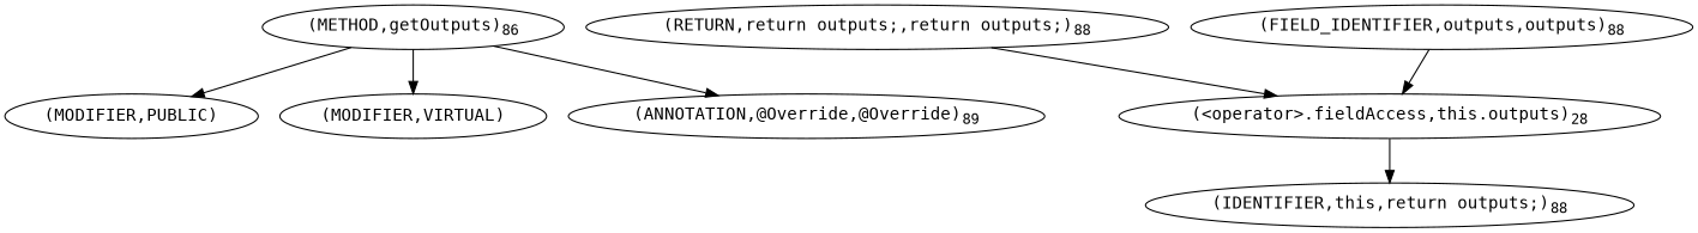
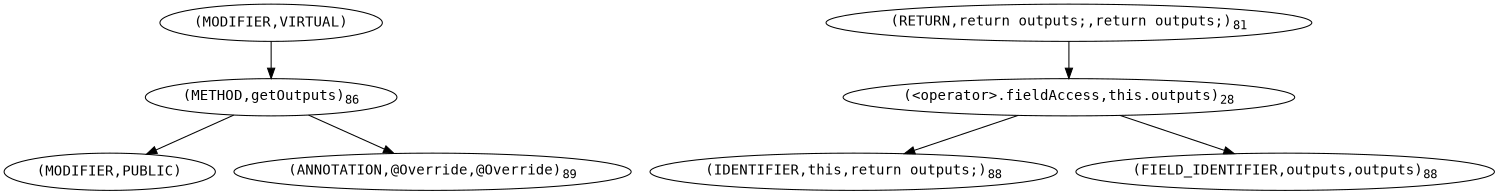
  digraph {
    fontname="DejaVu Sans Mono"
    node [fontname="DejaVu Sans Mono"]
    edge [fontname="DejaVu Sans Mono"]
    n1 [label=<(METHOD,getOutputs)<SUB>86</SUB>>]
    n2 [label=<(MODIFIER,PUBLIC)>]
    n3 [label=<(MODIFIER,VIRTUAL)>]
    n4 [label=<(ANNOTATION,@Override,@Override)<SUB>89</SUB>>]
-   n5 [label=<(RETURN,return outputs;,return outputs;)<SUB>88</SUB>>]
+   n5 [label=<(RETURN,return outputs;,return outputs;)<SUB>81</SUB>>]
    n6 [label=<(&lt;operator&gt;.fieldAccess,this.outputs)<SUB>28</SUB>>]
    n7 [label=<(IDENTIFIER,this,return outputs;)<SUB>88</SUB>>]
    n8 [label=<(FIELD_IDENTIFIER,outputs,outputs)<SUB>88</SUB>>]
    n1 -> n2
-   n1 -> n3
+   n3 -> n1
    n1 -> n4
    n5 -> n6
    n6 -> n7
-   n8 -> n6
+   n6 -> n8
  }
